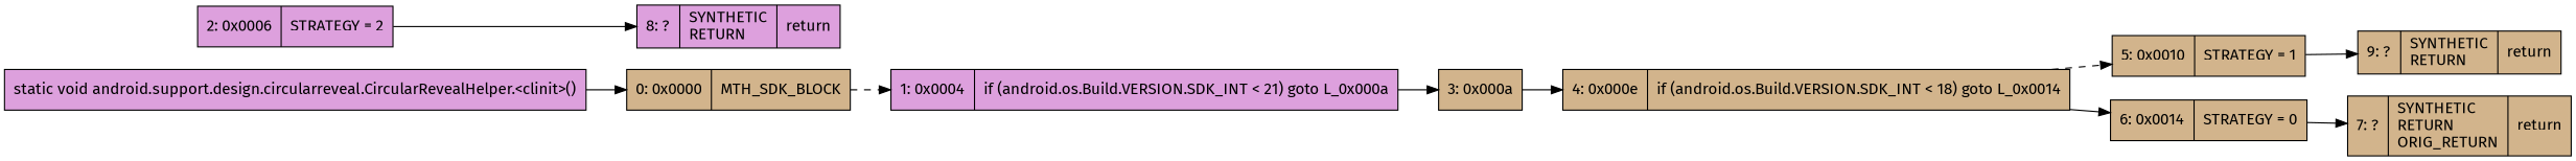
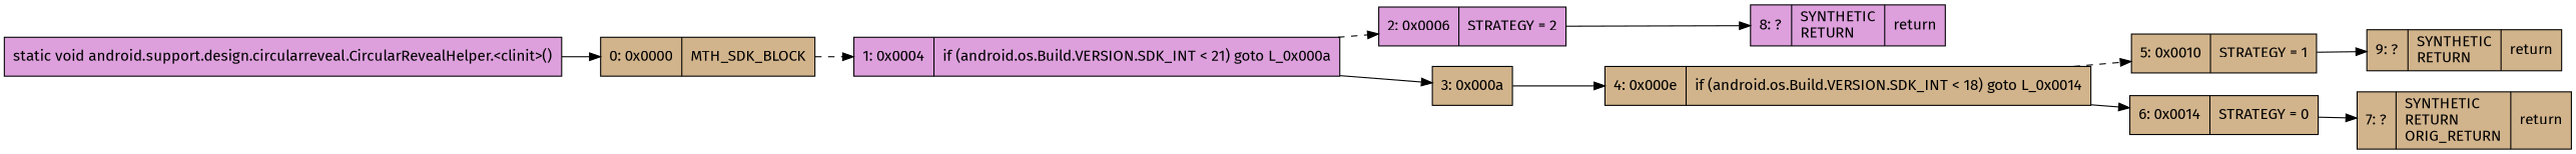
  digraph {
    fontname="Fira Sans"
    rankdir=LR
    node [fillcolor=tan fontname="Fira Sans" shape=record style=filled]
    edge [fontname="Fira Sans"]
    n1 [label="{0\:\ 0x0000|MTH_SDK_BLOCK\l}"]
    n2 [fillcolor=plum label="{1\:\ 0x0004|if (android.os.Build.VERSION.SDK_INT \< 21) goto L_0x000a\l}"]
    n3 [fillcolor=plum label="{2\:\ 0x0006|STRATEGY = 2\l}"]
    n4 [label="{3\:\ 0x000a}"]
    n5 [fillcolor=plum label="{8\:\ ?|SYNTHETIC\lRETURN\l|return\l}"]
    n6 [label="{4\:\ 0x000e|if (android.os.Build.VERSION.SDK_INT \< 18) goto L_0x0014\l}"]
    n7 [label="{5\:\ 0x0010|STRATEGY = 1\l}"]
    n8 [label="{6\:\ 0x0014|STRATEGY = 0\l}"]
    n9 [label="{9\:\ ?|SYNTHETIC\lRETURN\l|return\l}"]
    n10 [label="{7\:\ ?|SYNTHETIC\lRETURN\lORIG_RETURN\l|return\l}"]
    n11 [fillcolor=plum label="{static void android.support.design.circularreveal.CircularRevealHelper.\<clinit\>() }"]
    n1 -> n2 [style=dashed]
+   n2 -> n3 [style=dashed]
    n2 -> n4
    n3 -> n5
    n4 -> n6
    n6 -> n7 [style=dashed]
    n6 -> n8
    n7 -> n9
    n8 -> n10
    n11 -> n1
  }
